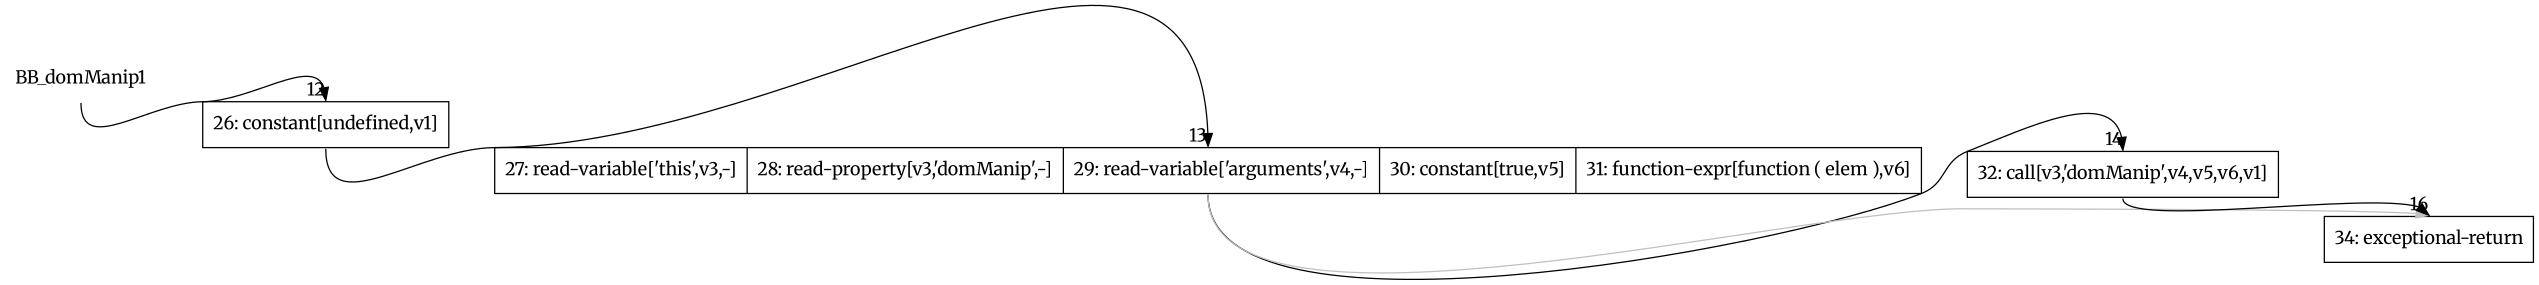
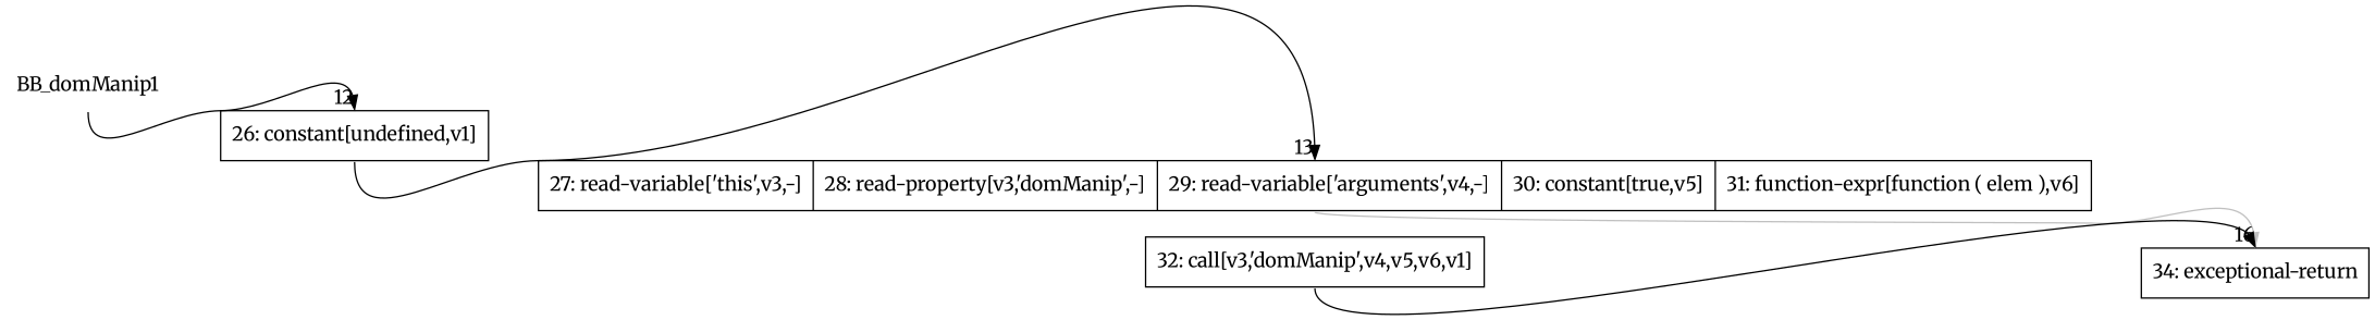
  digraph {
    fontname=Merriweather
    rankdir=LR
    node [fontname=Merriweather shape=record]
    edge [fontname=Merriweather headport=n tailport=s]
    n1 [label=BB_domManip1 shape=none]
    n2 [label="{26: constant[undefined,v1]}"]
    n3 [label="{27: read-variable['this',v3,-]|28: read-property[v3,'domManip',-]|29: read-variable['arguments',v4,-]|30: constant[true,v5]|31: function-expr[function ( elem ),v6]}"]
    n4 [label="{32: call[v3,'domManip',v4,v5,v6,v1]}"]
    n5 [label="{34: exceptional-return}"]
    n1 -> n2 [headlabel="    12"]
    n2 -> n3 [headlabel="      13"]
-   n3 -> n4 [headlabel="      14"]
    n3 -> n5 [color=gray headlabel="      16"]
    n4 -> n5 [color=black]
  }
